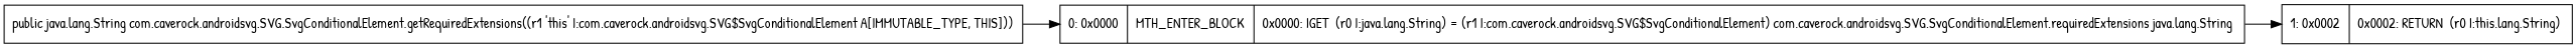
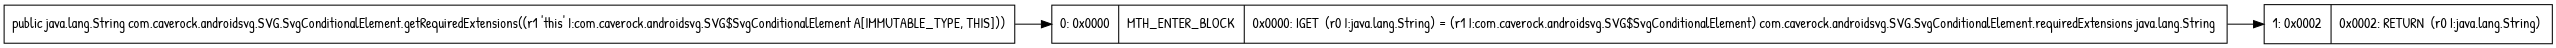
  digraph {
    rankdir=LR
    fontname="Patrick Hand"
    node [shape=record fontname="Patrick Hand"]
    edge [fontname="Patrick Hand"]
    n1 [label="{0\:\ 0x0000|MTH_ENTER_BLOCK\l|0x0000: IGET  (r0 I:java.lang.String) = (r1 I:com.caverock.androidsvg.SVG$SvgConditionalElement) com.caverock.androidsvg.SVG.SvgConditionalElement.requiredExtensions java.lang.String \l}"]
-   n2 [label="{1\:\ 0x0002|0x0002: RETURN  (r0 I:this.lang.String) \l}"]
+   n2 [label="{1\:\ 0x0002|0x0002: RETURN  (r0 I:java.lang.String) \l}"]
    n3 [label="{public java.lang.String com.caverock.androidsvg.SVG.SvgConditionalElement.getRequiredExtensions((r1 'this' I:com.caverock.androidsvg.SVG$SvgConditionalElement A[IMMUTABLE_TYPE, THIS])) }"]
    n1 -> n2
    n3 -> n1
  }
